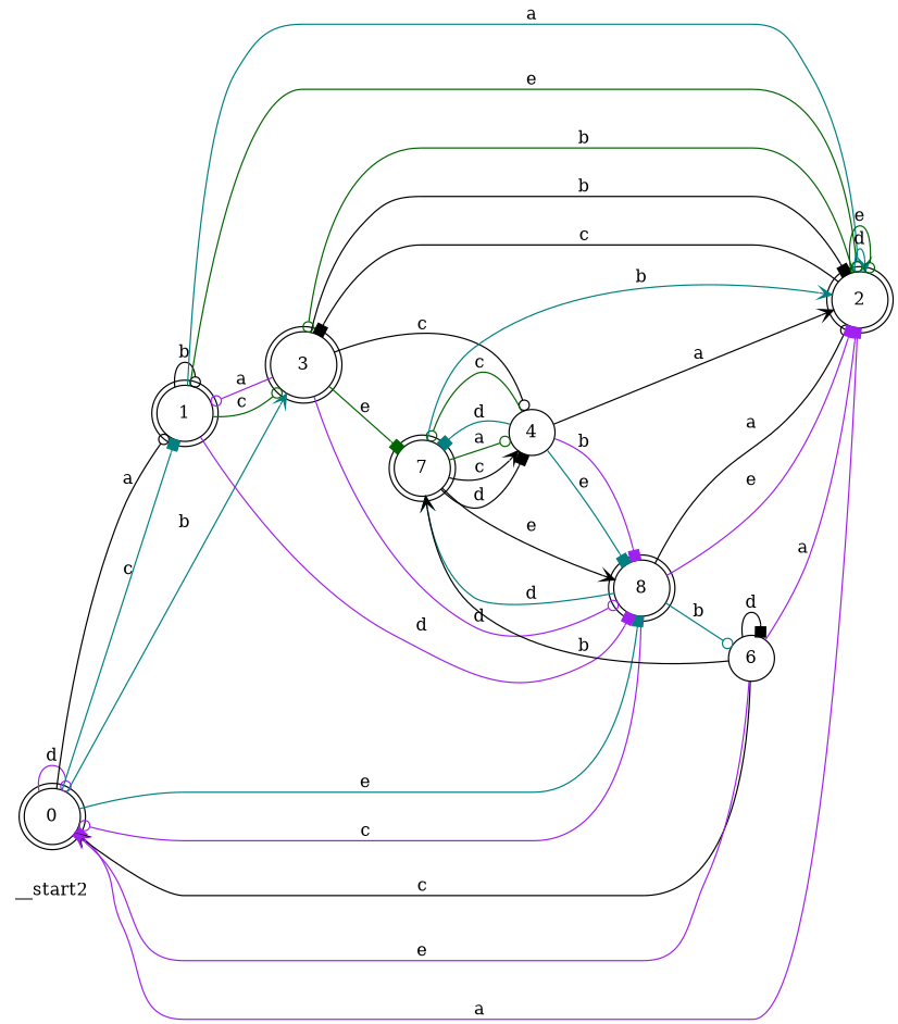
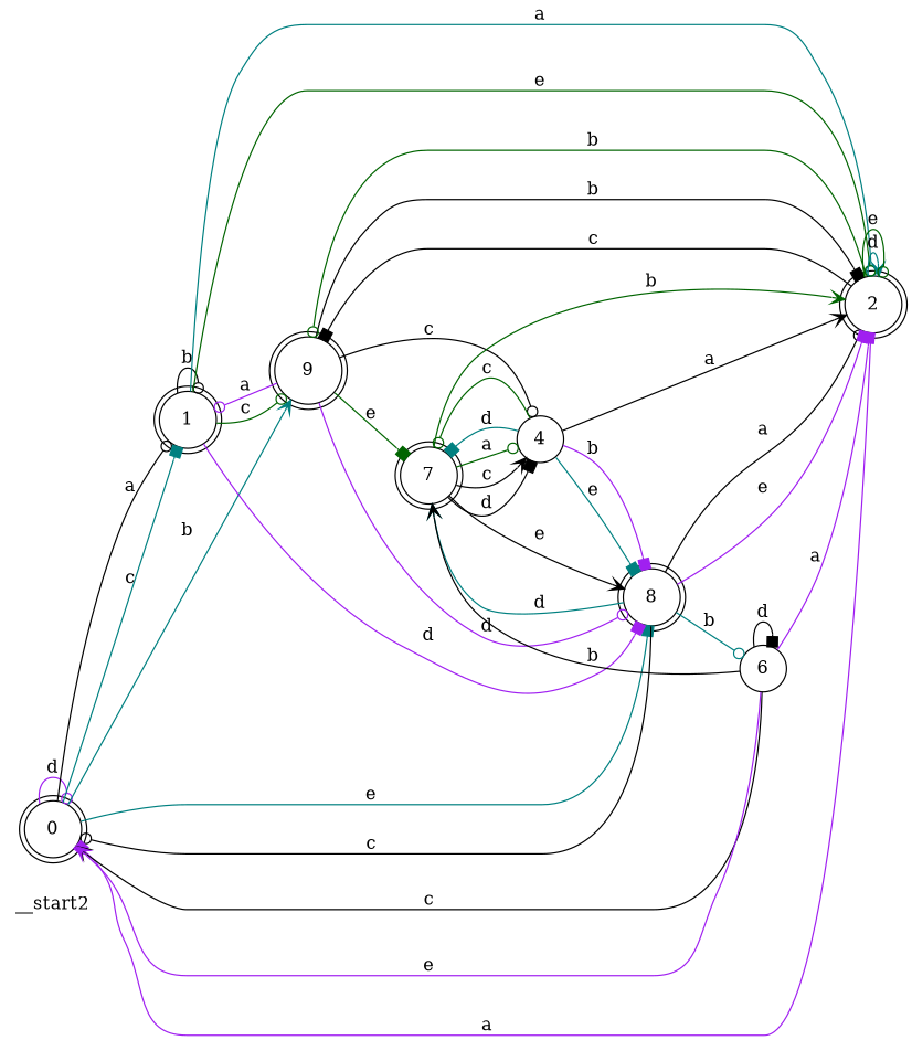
  digraph {
    rankdir=LR
    node [shape=doublecircle color=black fillcolor=white style="rounded,filled"]
    edge [arrowhead=odot color=black]
    n1 [label=__start2 shape=none color="" fillcolor="" style=""]
    n2 [label=0]
    n3 [label=1]
-   n4 [label=3]
+   n4 [label=9]
    n5 [label=8]
    n6 [label=2]
    n7 [label=4 shape=circle style=filled]
    n8 [label=7]
    n9 [label=6 shape=circle style=filled]
    n2 -> n2 [color=purple label=d]
    n2 -> n3 [label=a]
    n2 -> n3 [arrowhead=box color=teal label=c]
    n2 -> n4 [arrowhead=vee color=teal label=b]
    n2 -> n5 [arrowhead=box color=teal label=e]
    n3 -> n3 [label=b]
    n3 -> n4 [color=darkgreen label=c]
    n3 -> n5 [arrowhead=box color=purple label=d]
    n3 -> n6 [color=teal label=a]
    n3 -> n6 [color=darkgreen label=e]
    n4 -> n3 [color=purple label=a]
    n4 -> n5 [color=purple label=d]
    n4 -> n6 [arrowhead=box label=b]
    n4 -> n7 [label=c]
    n4 -> n8 [arrowhead=box color=darkgreen label=e]
-   n5 -> n2 [color=purple label=c]
+   n5 -> n2 [label=c]
    n5 -> n6 [label=a]
    n5 -> n6 [arrowhead=box color=purple label=e]
    n5 -> n8 [arrowhead=vee color=teal label=d]
    n5 -> n9 [color=teal label=b]
    n6 -> n2 [arrowhead=box color=purple label=a]
    n6 -> n4 [color=darkgreen label=b]
    n6 -> n4 [arrowhead=box label=c]
    n6 -> n6 [arrowhead=vee color=teal label=d]
    n6 -> n6 [color=darkgreen label=e]
    n7 -> n5 [arrowhead=box color=purple label=b]
    n7 -> n5 [arrowhead=box color=teal label=e]
    n7 -> n6 [arrowhead=vee label=a]
    n7 -> n8 [color=darkgreen label=c]
    n7 -> n8 [arrowhead=box color=teal label=d]
    n8 -> n5 [arrowhead=vee label=e]
-   n8 -> n6 [arrowhead=vee color=teal label=b]
+   n8 -> n6 [arrowhead=vee color=darkgreen label=b]
    n8 -> n7 [color=darkgreen label=a]
    n8 -> n7 [arrowhead=vee label=c]
    n8 -> n7 [arrowhead=box label=d]
    n9 -> n2 [arrowhead=vee label=c]
    n9 -> n2 [arrowhead=vee color=purple label=e]
    n9 -> n6 [arrowhead=box color=purple label=a]
    n9 -> n8 [arrowhead=vee label=b]
    n9 -> n9 [arrowhead=box label=d]
  }
